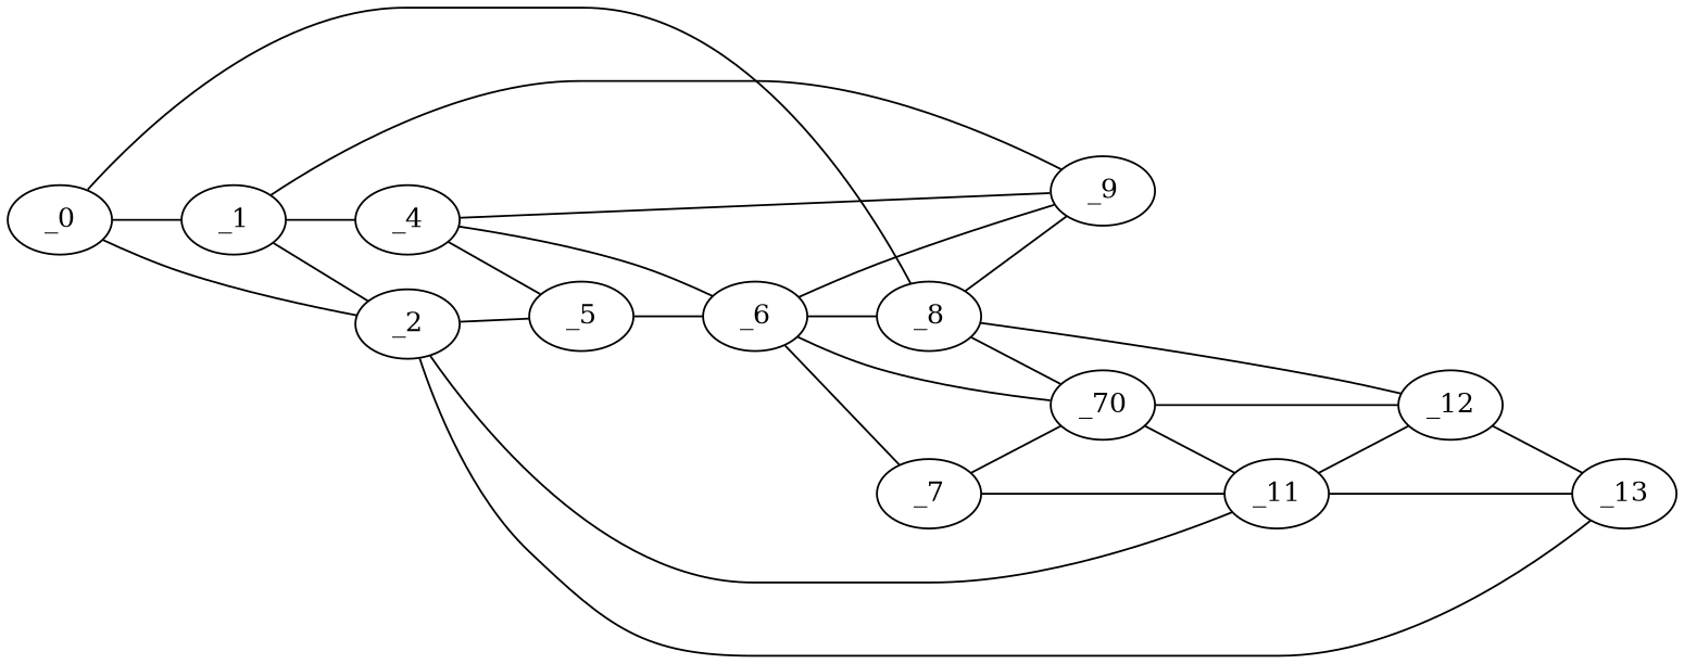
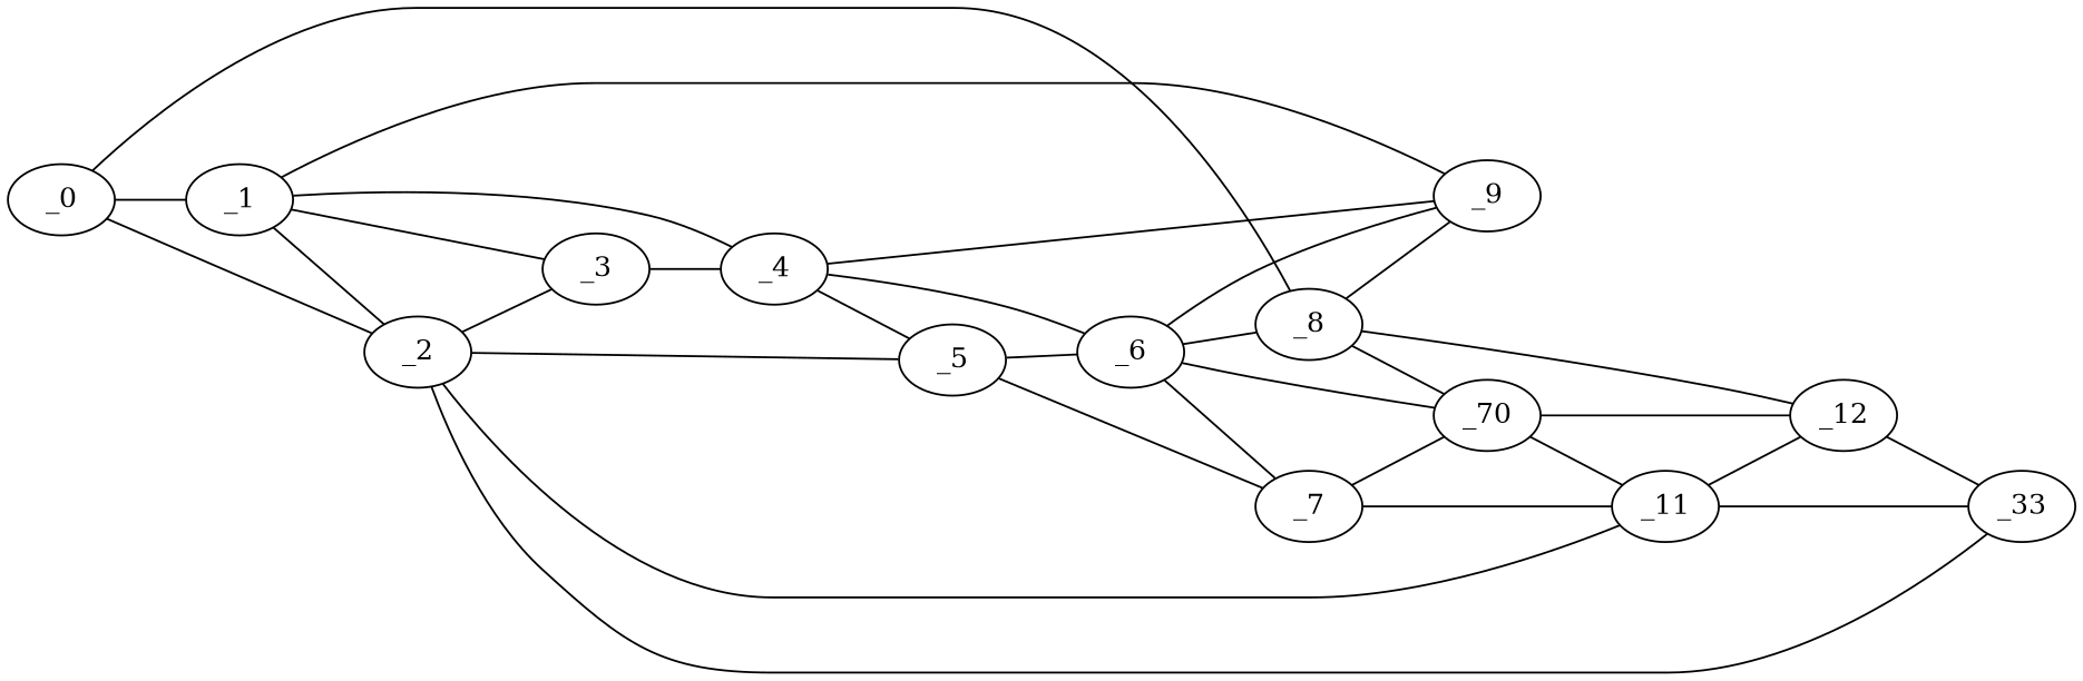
  graph {
    rankdir=LR
    node [y=67]
    edge [valence=2]
    _0 [x=6 y=31]
    _1 [x=35 y=36]
    _2 [x=41 y=24]
    _8 [x=85 y=83]
    _9 [x=86 y=102]
+   _3 [x=56 y=46]
    _4 [x=61 y=50]
    _5 [x=72 y=56]
    _11 [x=102]
-   _13 [x=123 y=72]
+   _13 [x=123 y=72 label=_33]
    _6 [x=78]
    _7 [x=82 y=60]
    n13 [label=_70 x=92]
    _12 [x=103 y=85]
    _0 -- _1
    _0 -- _2 [valence=1]
    _0 -- _8 [valence=1]
    _1 -- _2
    _1 -- _9 [valence=1]
+   _1 -- _3
    _1 -- _4
+   _2 -- _3 [valence=1]
    _2 -- _5
    _2 -- _11 [valence=1]
    _2 -- _13 [valence=1]
    _8 -- _9
    _8 -- n13
    _8 -- _12
+   _3 -- _4 [valence=1]
    _4 -- _9
    _4 -- _5
    _4 -- _6
    _5 -- _6 [valence=1]
+   _5 -- _7
    _11 -- _13 [valence=1]
    _11 -- _12
    _6 -- _8
    _6 -- _9 [valence=1]
    _6 -- _7
    _6 -- n13
    _7 -- _11
    _7 -- n13
    n13 -- _11 [valence=1]
    n13 -- _12
    _12 -- _13
  }
